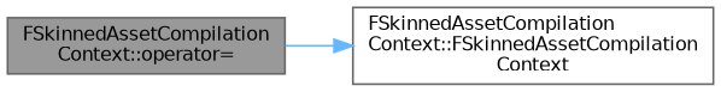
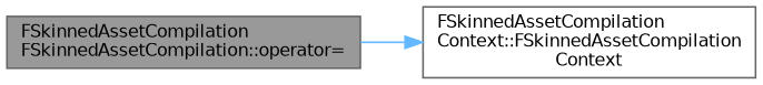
  digraph {
    rankdir=LR
    node [fontname=Helvetica fontsize=10 shape=box style=filled]
-   n1 [color=gray40 fillcolor=grey60 fontcolor=black height=0.2 label="FSkinnedAssetCompilation\lContext::operator=" width=0.4]
+   n1 [color=gray40 fillcolor=grey60 fontcolor=black height=0.2 label="FSkinnedAssetCompilation\lFSkinnedAssetCompilation::operator=" width=0.4]
    n2 [color=grey40 fillcolor=white height=0.2 label="FSkinnedAssetCompilation\lContext::FSkinnedAssetCompilation\lContext" width=0.4]
    n1 -> n2 [color=steelblue1 fontname=Helvetica fontsize=10 labelfontname=Helvetica labelfontsize=10 style=solid]
  }
